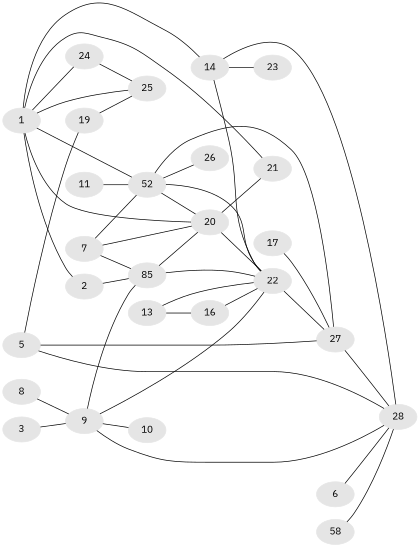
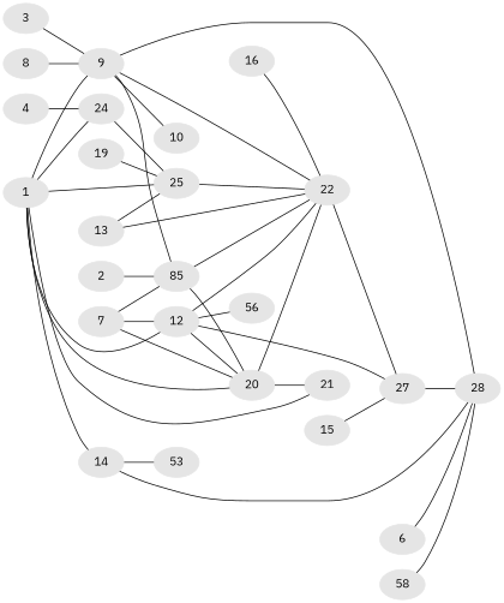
  graph {
    fontname="IBM Plex Sans"
    rankdir=LR
    node [color=gray90 fontname="IBM Plex Sans" style=filled]
    edge [fontname="IBM Plex Sans" weight=1.0]
    1
    9
-   12 [label=52]
+   12
    14
    20
    21
    24
    25
    n9 [label=85]
    28
    10
    22
    27
-   26
-   23
+   26 [label=56]
+   23 [label=53]
    2
    3
-   5
+   4
    19
    6
    7
    8
-   11
    13
    16
-   17
+   17 [label=15]
    n28 [label=58]
-   1 -- 2 [weight=3.0]
+   1 -- 9 [weight=3.0]
    1 -- 12
    1 -- 14
    1 -- 20 [weight=2.0]
    1 -- 21
    1 -- 24 [weight=2.0]
    1 -- 25 [weight=2.0]
    9 -- n9
    9 -- 28 [weight=2.0]
    9 -- 10
    9 -- 22 [weight=2.0]
    12 -- 20 [weight=2.0]
    12 -- 22
    12 -- 27
    12 -- 26
    14 -- 28
-   14 -- 22 [weight=2.0]
+   25 -- 22 [weight=2.0]
    14 -- 23
    20 -- 21
    20 -- 22
    24 -- 25
    n9 -- 20
    n9 -- 22
    22 -- 27
    27 -- 28 [weight=2.0]
    2 -- n9
    3 -- 9
-   5 -- 28
-   5 -- 27 [weight=2.0]
-   5 -- 19
+   4 -- 24
    19 -- 25
    6 -- 28
    7 -- 12
    7 -- 20 [weight=2.0]
    7 -- n9
    8 -- 9
-   11 -- 12
    13 -- 22
-   13 -- 16
+   13 -- 25
    16 -- 22
    17 -- 27
    n28 -- 28
  }
